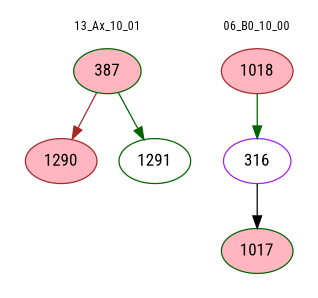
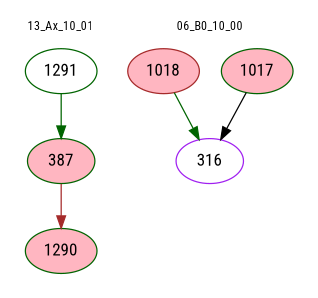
  digraph {
    fontname="Roboto Condensed"
    node [color=darkgreen fillcolor=lightpink fontname="Roboto Condensed" style=filled]
    edge [color=darkgreen fontname="Roboto Condensed"]
    n1 [label=387]
-   n2 [color=brown label=1290]
+   n2 [label=1290]
    n3 [fillcolor=white label=1291]
    n4 [color=purple fillcolor=white label=316]
    n5 [label=1017]
    n6 [color=brown label=1018]
    subgraph cluster_1 {
      color=white
      fontsize=10
      label="13_Ax_10_01"
      n1
      n2
      n3
    }
    subgraph cluster_2 {
      color=white
      fontsize=10
      label="06_B0_10_00"
      n4
      n5
      n6
    }
    n1 -> n2 [color=brown]
-   n1 -> n3
-   n4 -> n5 [color=black]
+   n3 -> n1
+   n5 -> n4 [color=black]
    n6 -> n4
  }
